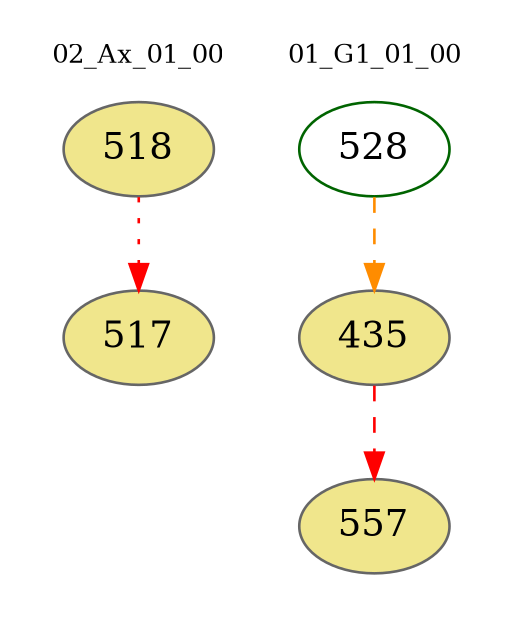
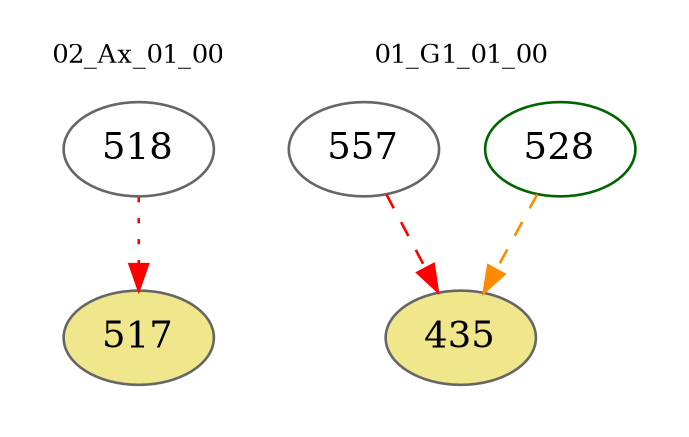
  digraph {
    node [color=gray40 fillcolor=khaki style=filled]
    edge [color=red style=dashed]
-   n1 [label=518]
+   n1 [fillcolor=white label=518]
    n2 [label=517]
    n3 [color=darkgreen fillcolor=white label=528]
    n4 [label=435]
-   n5 [label=557]
+   n5 [fillcolor=white label=557]
    subgraph cluster_1 {
      color=white
      fontsize=10
      label="02_Ax_01_00"
      n1
      n2
    }
    subgraph cluster_2 {
      color=white
      fontsize=10
      label="01_G1_01_00"
      n3
      n4
      n5
    }
    n1 -> n2 [style=dotted]
    n3 -> n4 [color=darkorange]
-   n4 -> n5
+   n5 -> n4
  }
